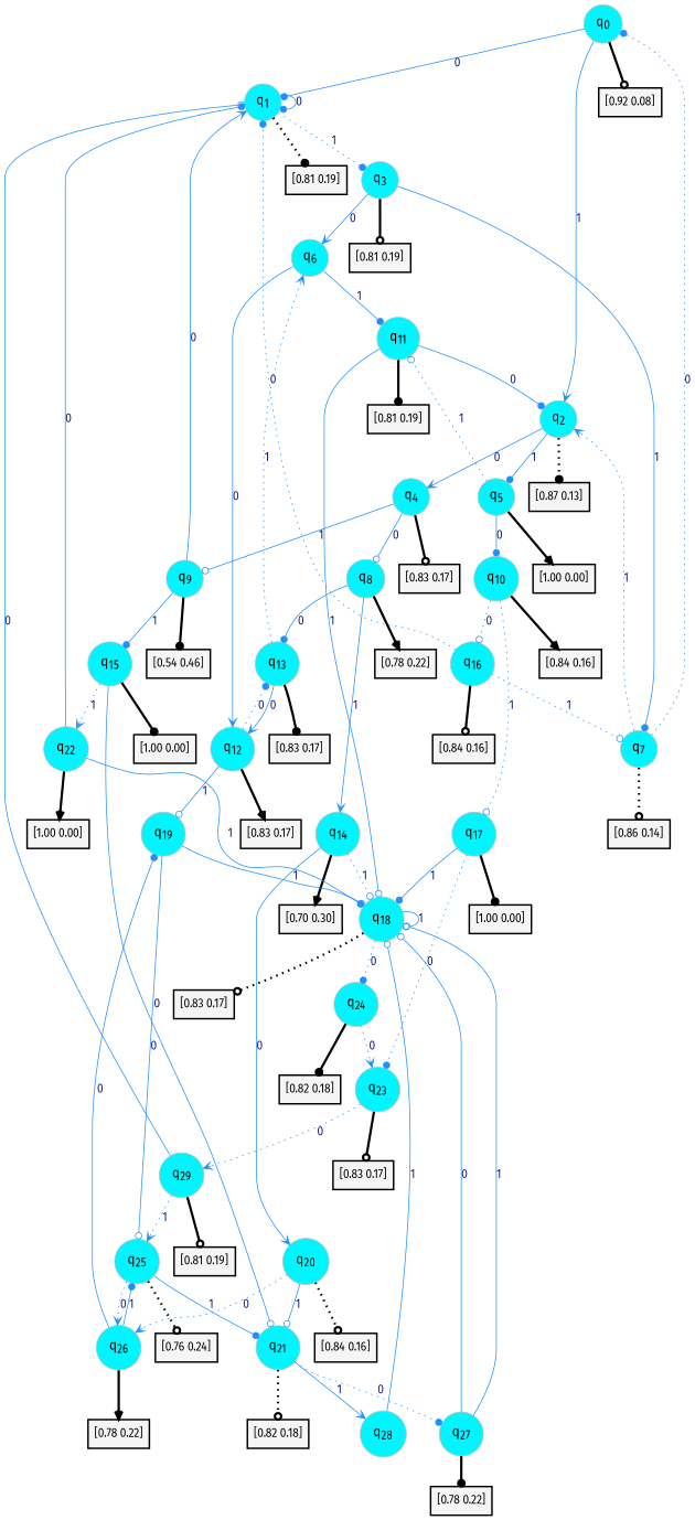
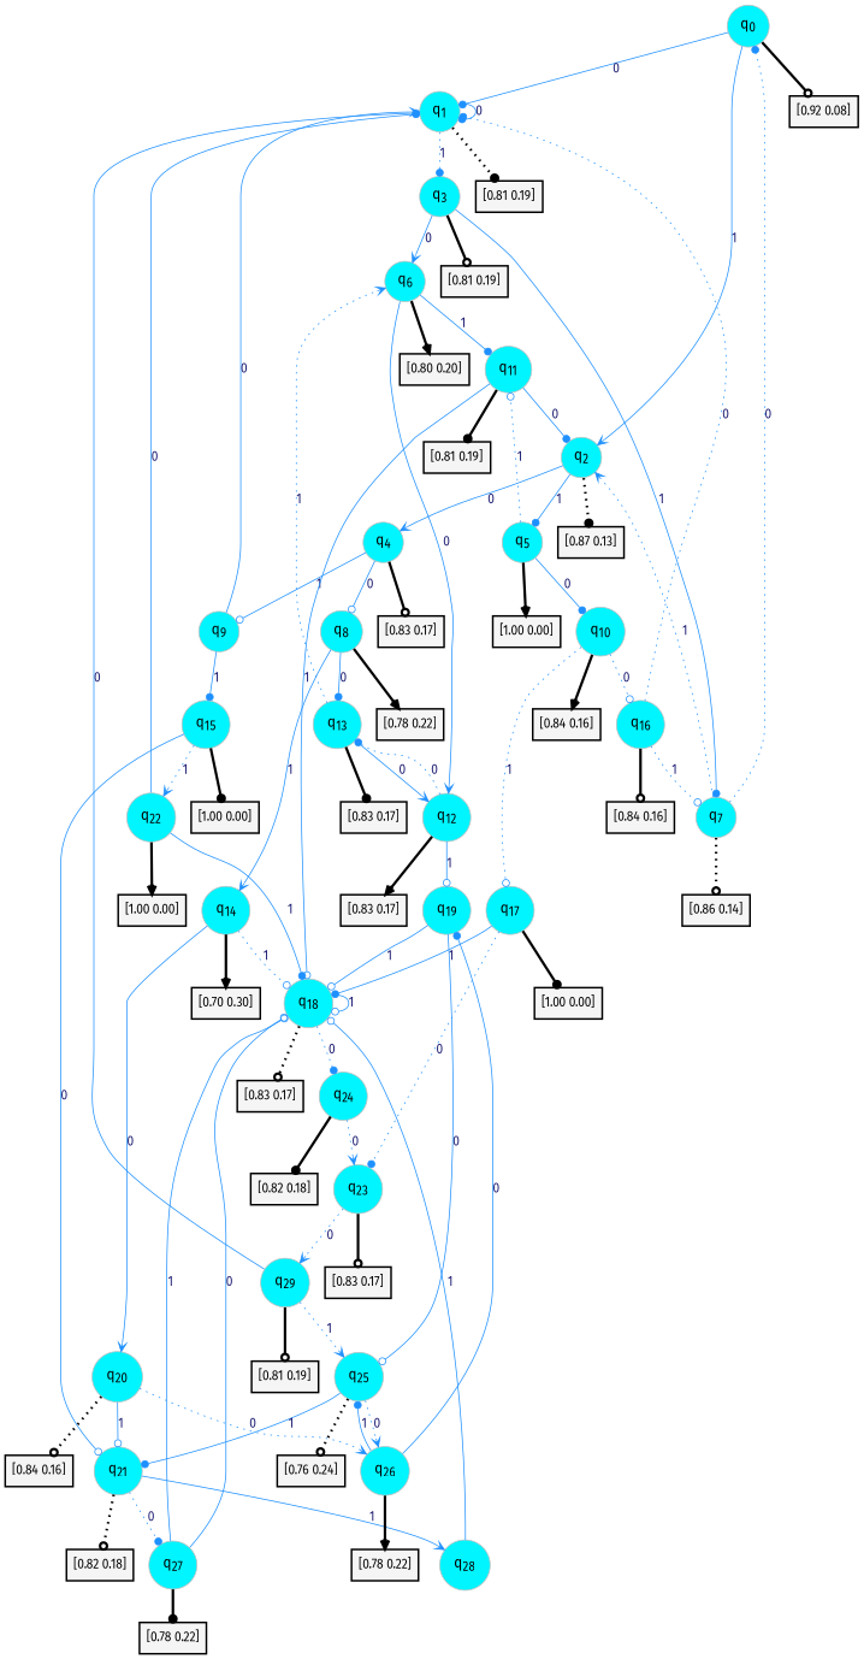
  digraph {
    fontname="Fira Sans"
    rankdir=TD
    node [color=gray fillcolor=turquoise1 fontcolor=black fontname="Fira Sans" fontsize=16 fontweight=bold shape=circle style=filled]
    edge [arrowhead=dot arrowsize=1 color=dodgerblue1 fontcolor=midnightblue fontname="Fira Sans" fontweight=bold penwidth=1 style=solid weight=20]
    n1 [label=<q<SUB>0</SUB>>]
    n2 [label=<q<SUB>1</SUB>>]
    n3 [label=<q<SUB>2</SUB>>]
    n4 [color=black fillcolor=whitesmoke fontsize=14 label="[0.92 0.08]" penwidth=2 shape=box]
    n5 [label=<q<SUB>3</SUB>>]
    n6 [color=black fillcolor=whitesmoke fontsize=14 label="[0.81 0.19]" penwidth=2 shape=box]
    n7 [label=<q<SUB>4</SUB>>]
    n8 [label=<q<SUB>5</SUB>>]
    n9 [color=black fillcolor=whitesmoke fontsize=14 label="[0.87 0.13]" penwidth=2 shape=box]
    n10 [label=<q<SUB>6</SUB>>]
    n11 [label=<q<SUB>7</SUB>>]
    n12 [color=black fillcolor=whitesmoke fontsize=14 label="[0.81 0.19]" penwidth=2 shape=box]
    n13 [label=<q<SUB>8</SUB>>]
    n14 [label=<q<SUB>9</SUB>>]
    n15 [color=black fillcolor=whitesmoke fontsize=14 label="[0.83 0.17]" penwidth=2 shape=box]
    n16 [label=<q<SUB>10</SUB>>]
    n17 [label=<q<SUB>11</SUB>>]
    n18 [color=black fillcolor=whitesmoke fontsize=14 label="[1.00 0.00]" penwidth=2 shape=box]
    n19 [label=<q<SUB>12</SUB>>]
+   n20 [color=black fillcolor=whitesmoke fontsize=14 label="[0.80 0.20]" penwidth=2 shape=box]
    n21 [color=black fillcolor=whitesmoke fontsize=14 label="[0.86 0.14]" penwidth=2 shape=box]
    n22 [label=<q<SUB>13</SUB>>]
    n23 [label=<q<SUB>14</SUB>>]
    n24 [color=black fillcolor=whitesmoke fontsize=14 label="[0.78 0.22]" penwidth=2 shape=box]
    n25 [label=<q<SUB>15</SUB>>]
-   n26 [color=black fillcolor=whitesmoke fontsize=14 label="[0.54 0.46]" penwidth=2 shape=box]
    n27 [label=<q<SUB>16</SUB>>]
    n28 [label=<q<SUB>17</SUB>>]
    n29 [color=black fillcolor=whitesmoke fontsize=14 label="[0.84 0.16]" penwidth=2 shape=box]
    n30 [label=<q<SUB>18</SUB>>]
    n31 [color=black fillcolor=whitesmoke fontsize=14 label="[0.81 0.19]" penwidth=2 shape=box]
    n32 [label=<q<SUB>19</SUB>>]
    n33 [color=black fillcolor=whitesmoke fontsize=14 label="[0.83 0.17]" penwidth=2 shape=box]
    n34 [color=black fillcolor=whitesmoke fontsize=14 label="[0.83 0.17]" penwidth=2 shape=box]
    n35 [label=<q<SUB>20</SUB>>]
    n36 [color=black fillcolor=whitesmoke fontsize=14 label="[0.70 0.30]" penwidth=2 shape=box]
    n37 [label=<q<SUB>21</SUB>>]
    n38 [label=<q<SUB>22</SUB>>]
    n39 [color=black fillcolor=whitesmoke fontsize=14 label="[1.00 0.00]" penwidth=2 shape=box]
    n40 [color=black fillcolor=whitesmoke fontsize=14 label="[0.84 0.16]" penwidth=2 shape=box]
    n41 [label=<q<SUB>23</SUB>>]
    n42 [color=black fillcolor=whitesmoke fontsize=14 label="[1.00 0.00]" penwidth=2 shape=box]
    n43 [label=<q<SUB>24</SUB>>]
    n44 [color=black fillcolor=whitesmoke fontsize=14 label="[0.83 0.17]" penwidth=2 shape=box]
    n45 [label=<q<SUB>25</SUB>>]
    n46 [label=<q<SUB>26</SUB>>]
    n47 [color=black fillcolor=whitesmoke fontsize=14 label="[0.84 0.16]" penwidth=2 shape=box]
    n48 [label=<q<SUB>27</SUB>>]
    n49 [label=<q<SUB>28</SUB>>]
    n50 [color=black fillcolor=whitesmoke fontsize=14 label="[0.82 0.18]" penwidth=2 shape=box]
    n51 [color=black fillcolor=whitesmoke fontsize=14 label="[1.00 0.00]" penwidth=2 shape=box]
    n52 [label=<q<SUB>29</SUB>>]
    n53 [color=black fillcolor=whitesmoke fontsize=14 label="[0.83 0.17]" penwidth=2 shape=box]
    n54 [color=black fillcolor=whitesmoke fontsize=14 label="[0.82 0.18]" penwidth=2 shape=box]
    n55 [color=black fillcolor=whitesmoke fontsize=14 label="[0.76 0.24]" penwidth=2 shape=box]
    n56 [color=black fillcolor=whitesmoke fontsize=14 label="[0.78 0.22]" penwidth=2 shape=box]
    n57 [color=black fillcolor=whitesmoke fontsize=14 label="[0.78 0.22]" penwidth=2 shape=box]
    n58 [color=black fillcolor=whitesmoke fontsize=14 label="[0.81 0.19]" penwidth=2 shape=box]
    n1 -> n2 [label=0 style=bold]
    n1 -> n3 [arrowhead=vee label=1]
    n1 -> n4 [arrowhead=odot color=black penwidth=3 style=bold]
    n2 -> n2 [label=0]
    n2 -> n5 [label=1 style=dotted]
    n2 -> n6 [color=black penwidth=3 style=dotted]
    n3 -> n7 [arrowhead=vee label=0 style=bold]
    n3 -> n8 [label=1]
    n3 -> n9 [color=black penwidth=3 style=dotted]
    n5 -> n10 [arrowhead=vee label=0]
    n5 -> n11 [label=1]
    n5 -> n12 [arrowhead=odot color=black penwidth=3]
    n7 -> n13 [arrowhead=odot label=0 style=bold]
    n7 -> n14 [arrowhead=odot label=1]
    n7 -> n15 [arrowhead=odot color=black penwidth=3 style=bold]
    n8 -> n16 [label=0]
    n8 -> n17 [arrowhead=odot label=1 style=dotted]
    n8 -> n18 [arrowhead=vee color=black penwidth=3 style=bold]
    n10 -> n17 [label=1]
    n10 -> n19 [arrowhead=vee label=0]
+   n10 -> n20 [arrowhead=vee color=black penwidth=3]
    n11 -> n1 [label=0 style=dotted]
    n11 -> n3 [arrowhead=vee label=1 style=dotted]
    n11 -> n21 [arrowhead=odot color=black penwidth=3 style=dotted]
    n13 -> n22 [label=0]
    n13 -> n23 [arrowhead=vee label=1 style=bold]
    n13 -> n24 [arrowhead=vee color=black penwidth=3]
    n14 -> n2 [arrowhead=vee label=0 style=bold]
    n14 -> n25 [label=1 style=bold]
-   n14 -> n26 [color=black penwidth=3]
    n16 -> n27 [arrowhead=odot label=0 style=dotted]
    n16 -> n28 [arrowhead=odot label=1 style=dotted]
    n16 -> n29 [arrowhead=vee color=black penwidth=3]
    n17 -> n3 [label=0 style=bold]
    n17 -> n30 [arrowhead=odot label=1]
    n17 -> n31 [color=black penwidth=3]
    n19 -> n22 [label=0 style=dotted]
    n19 -> n32 [arrowhead=odot label=1]
    n19 -> n33 [arrowhead=vee color=black penwidth=3]
    n22 -> n10 [arrowhead=vee label=1 style=dotted]
    n22 -> n19 [arrowhead=vee label=0 style=bold]
    n22 -> n34 [color=black penwidth=3]
    n23 -> n30 [arrowhead=odot label=1 style=dotted]
    n23 -> n35 [arrowhead=vee label=0]
    n23 -> n36 [arrowhead=vee color=black penwidth=3 style=bold]
    n25 -> n37 [arrowhead=odot label=0]
    n25 -> n38 [arrowhead=vee label=1 style=dotted]
    n25 -> n39 [color=black penwidth=3 style=bold]
    n27 -> n2 [label=0 style=dotted]
    n27 -> n11 [arrowhead=odot label=1 style=dotted]
    n27 -> n40 [arrowhead=odot color=black penwidth=3]
    n28 -> n30 [label=1 style=bold]
    n28 -> n41 [label=0 style=dotted]
    n28 -> n42 [color=black penwidth=3 style=bold]
    n30 -> n30 [arrowhead=odot label=1]
    n30 -> n43 [label=0 style=dotted]
    n30 -> n44 [arrowhead=odot color=black penwidth=3 style=dotted]
    n32 -> n30 [arrowhead=odot label=1 style=bold]
    n32 -> n45 [arrowhead=odot label=0]
    n35 -> n37 [arrowhead=odot label=1 style=bold]
    n35 -> n46 [arrowhead=vee label=0 style=dotted]
    n35 -> n47 [arrowhead=odot color=black penwidth=3 style=dotted]
    n37 -> n48 [label=0 style=dotted]
    n37 -> n49 [arrowhead=vee label=1 style=bold]
    n37 -> n50 [arrowhead=odot color=black penwidth=3 style=dotted]
    n38 -> n2 [label=0 style=bold]
    n38 -> n30 [label=1 style=bold]
    n38 -> n51 [arrowhead=vee color=black penwidth=3 style=bold]
    n41 -> n52 [arrowhead=vee label=0 style=dotted]
    n41 -> n53 [arrowhead=odot color=black penwidth=3 style=bold]
    n43 -> n41 [arrowhead=vee label=0 style=dotted]
    n43 -> n54 [color=black penwidth=3]
    n45 -> n37 [label=1]
    n45 -> n46 [arrowhead=vee label=0 style=dotted]
    n45 -> n55 [arrowhead=odot color=black penwidth=3 style=dotted]
    n46 -> n32 [label=0]
    n46 -> n45 [label=1]
    n46 -> n56 [arrowhead=vee color=black penwidth=3 style=bold]
    n48 -> n30 [arrowhead=odot label=0]
    n48 -> n30 [arrowhead=odot label=1]
    n48 -> n57 [color=black penwidth=3]
    n49 -> n30 [arrowhead=odot label=1]
    n52 -> n2 [arrowhead=odot label=0 style=bold]
    n52 -> n45 [arrowhead=vee label=1 style=dotted]
    n52 -> n58 [arrowhead=odot color=black penwidth=3 style=bold]
  }
